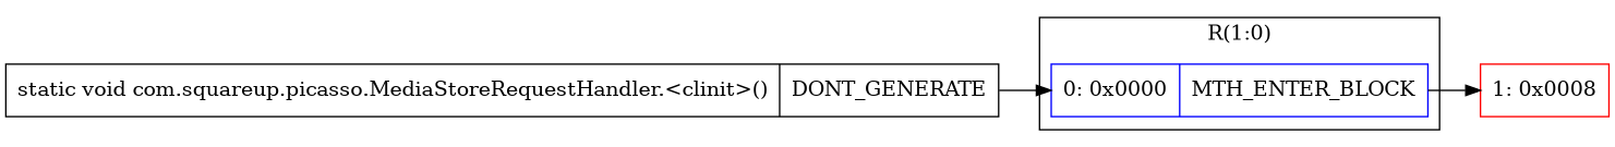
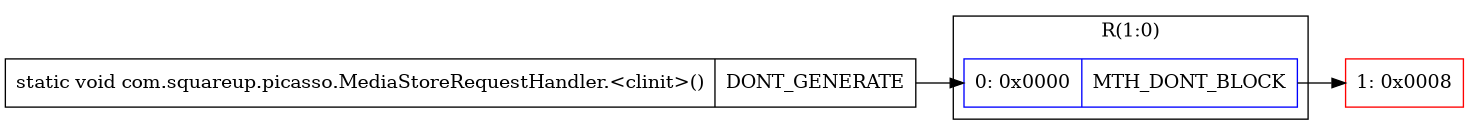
  digraph {
    rankdir=LR
    node [shape=record]
-   n1 [color=blue label="{0\:\ 0x0000|MTH_ENTER_BLOCK\l}"]
+   n1 [color=blue label="{0\:\ 0x0000|MTH_DONT_BLOCK\l}"]
    n2 [color=red label="{1\:\ 0x0008}"]
    n3 [label="{static void com.squareup.picasso.MediaStoreRequestHandler.\<clinit\>()  | DONT_GENERATE\l}"]
    subgraph cluster_1 {
      label="R(1:0)"
      n1
    }
    n1 -> n2
    n3 -> n1
  }
